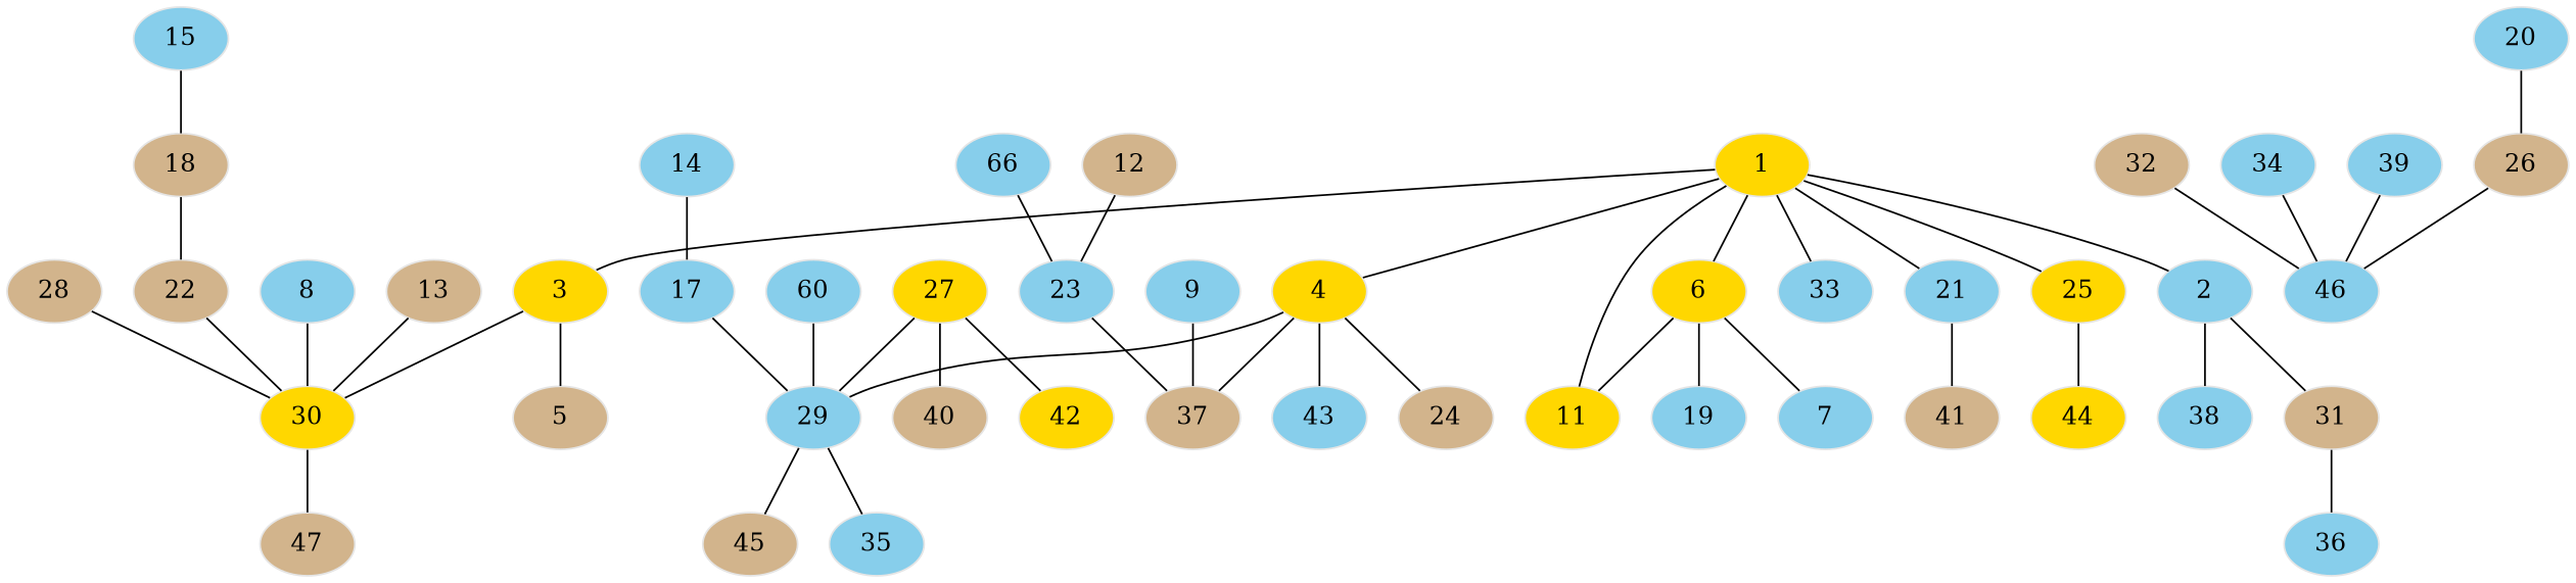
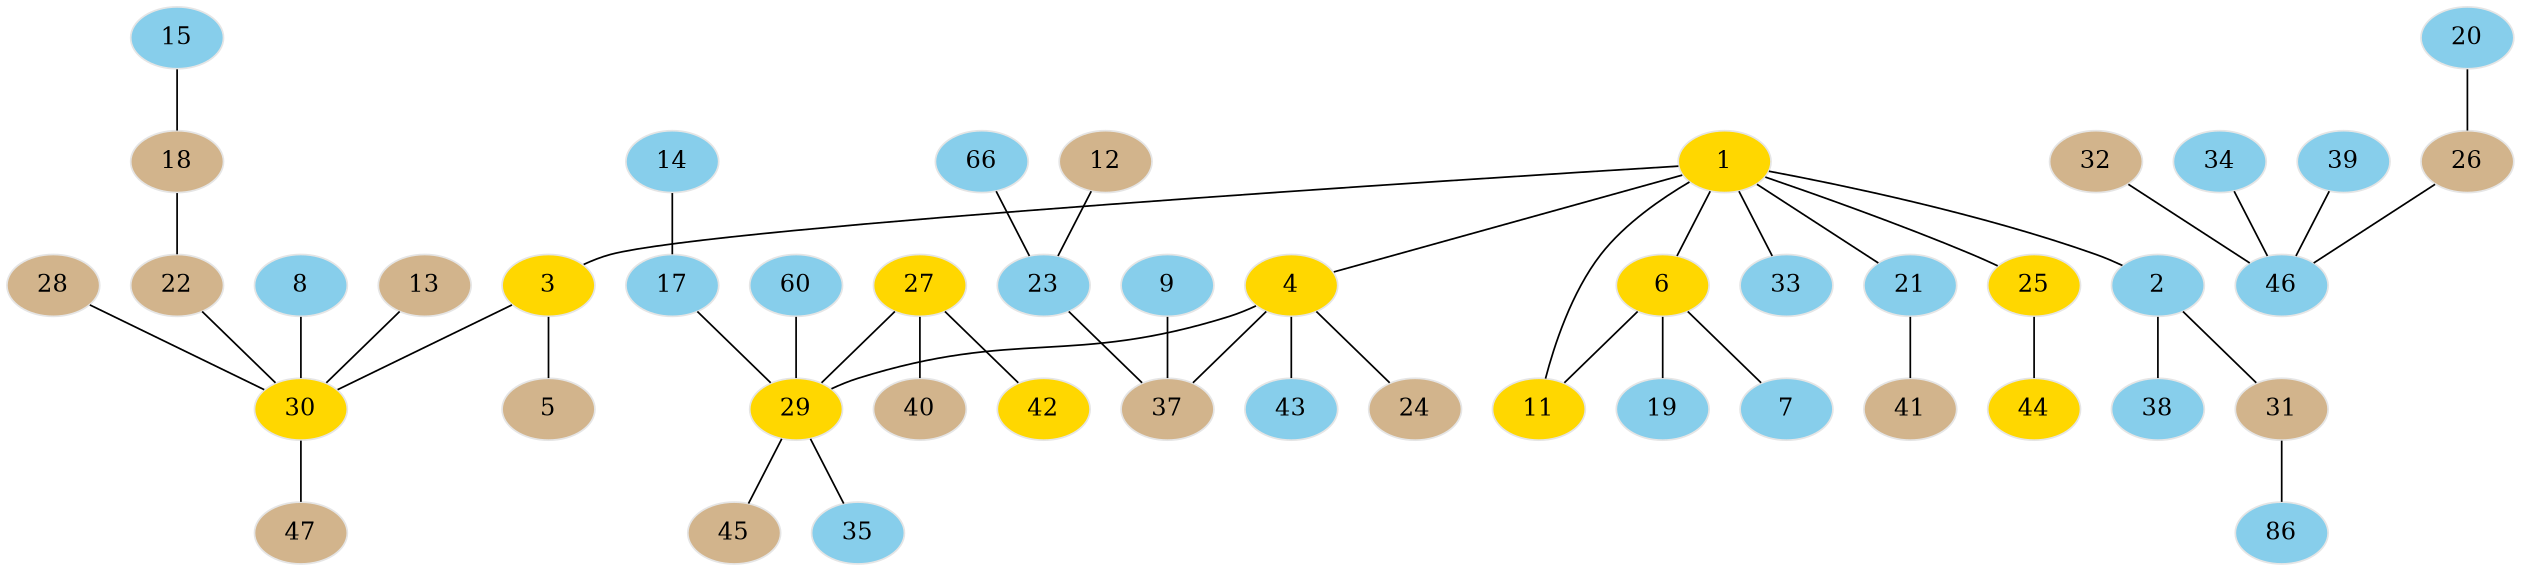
  graph {
    node [color=gray90 fillcolor=skyblue style=filled]
    edge [weight=1.0]
    1 [fillcolor=gold]
    2
    3 [fillcolor=gold]
    4 [fillcolor=gold]
    6 [fillcolor=gold]
    11 [fillcolor=gold]
    21
    25 [fillcolor=gold]
    33
    31 [fillcolor=tan]
    38
    5 [fillcolor=tan]
    30 [fillcolor=gold]
    24 [fillcolor=tan]
-   29
+   29 [fillcolor=gold]
    37 [fillcolor=tan]
    43
    7
    19
    41 [fillcolor=tan]
    44 [fillcolor=gold]
-   36
+   36 [label=86]
    47 [fillcolor=tan]
    35
    45 [fillcolor=tan]
    26 [fillcolor=tan]
    46
    8
    9
    n30 [label=60]
    12 [fillcolor=tan]
    23
    13 [fillcolor=tan]
    14
    17
    18 [fillcolor=tan]
    15
    22 [fillcolor=tan]
    n39 [label=66]
    20
    27 [fillcolor=gold]
    40 [fillcolor=tan]
    42 [fillcolor=gold]
    28 [fillcolor=tan]
    32 [fillcolor=tan]
    34
    39
    1 -- 2
    1 -- 3
    1 -- 4
    1 -- 6
    1 -- 11
    1 -- 21
    1 -- 25
    1 -- 33
    2 -- 31
    2 -- 38
    3 -- 5
    3 -- 30
    4 -- 24
    4 -- 29
    4 -- 37
    4 -- 43
    6 -- 11
    6 -- 7
    6 -- 19
    21 -- 41
    25 -- 44
    31 -- 36
    30 -- 47
    29 -- 35
    29 -- 45
    26 -- 46
    8 -- 30
    9 -- 37
    n30 -- 29
    12 -- 23
    23 -- 37
    13 -- 30
    14 -- 17
    17 -- 29
    18 -- 22
    15 -- 18
    22 -- 30
    n39 -- 23
    20 -- 26
    27 -- 29
    27 -- 40
    27 -- 42
    28 -- 30
    32 -- 46
    34 -- 46
    39 -- 46
  }
